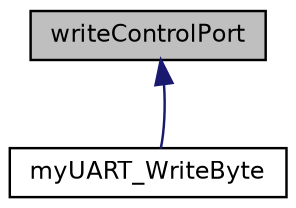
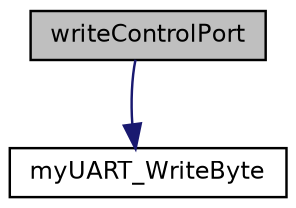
  digraph {
    rankdir=TB
    node [color=black fontname=Helvetica fontsize=10 shape=record style=filled]
    n1 [fillcolor=grey75 fontcolor=black height=0.2 label=writeControlPort width=0.4]
    n2 [fillcolor=white height=0.2 label=myUART_WriteByte width=0.4]
-   n2 -> n1 [color=midnightblue fontname=Helvetica fontsize=10 labelfontname=Helvetica labelfontsize=10 style=solid]
+   n1 -> n2 [color=midnightblue fontname=Helvetica fontsize=10 labelfontname=Helvetica labelfontsize=10 style=solid]
  }
